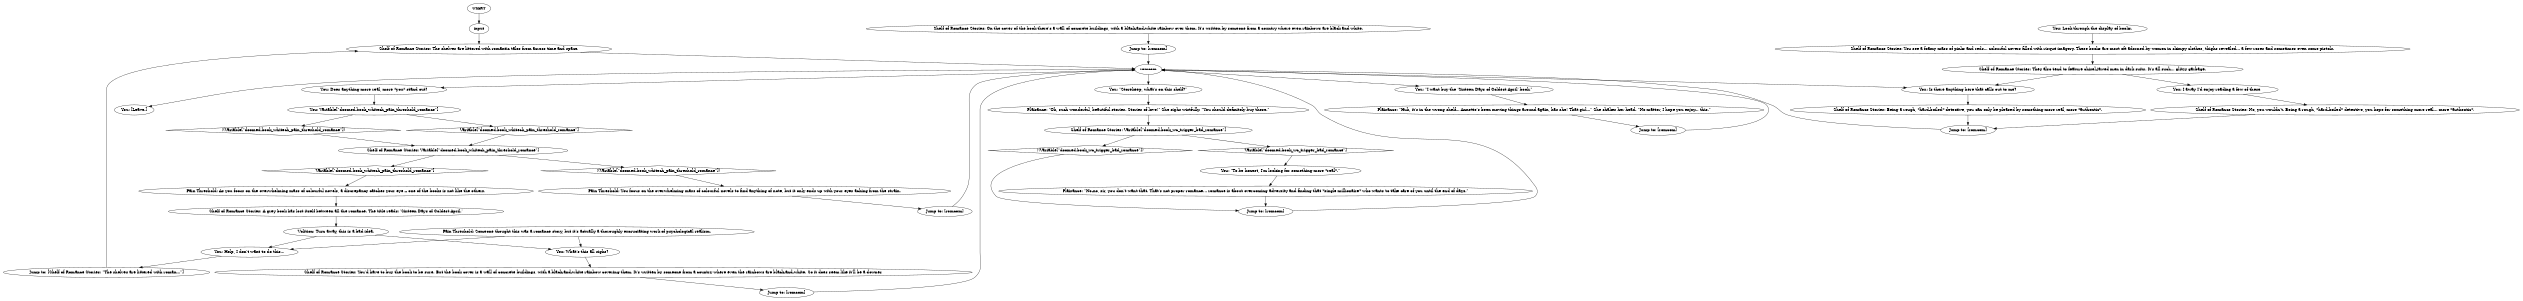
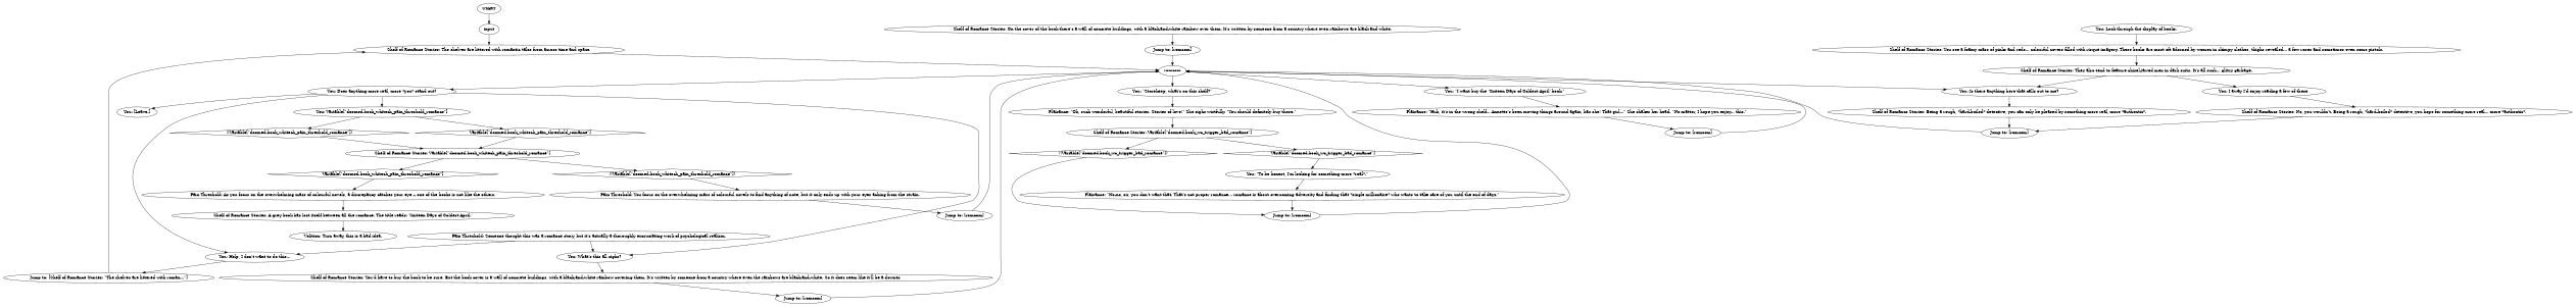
  digraph {
    n1 [label=START]
    n2 [label=input]
    n3 [label="Shelf of Romance Stories: The shelves are littered with romantic tales from across time and space."]
    n4 [label=romcom]
    n5 [label="Shelf of Romance Stories: You'd have to buy the book to be sure. But the book cover is a wall of concrete buildings, with a black-and-white rainbow covering them. It's written by someone from a country where even the rainbows are black-and-white. So it does seem like it'll be a downer."]
    n6 [label="Jump to: [romcom]"]
    n7 [label="You: Does anything more real, more *you* stand out?"]
    n8 [label="You: [Leave.]"]
    n9 [label="You: \"I want buy the 'Sixteen Days of Coldest April' book.\""]
    n10 [label="You: \"Storekeep, what's on this shelf?\""]
    n11 [label="You: Is there anything here that calls out to me?"]
    n12 [label="You: Variable[\"doomed.book_whitech_pain_threshold_romance\"]"]
    n13 [label="Variable[\"doomed.book_whitech_pain_threshold_romance\"]" shape=diamond]
    n14 [label="!(Variable[\"doomed.book_whitech_pain_threshold_romance\"])" shape=diamond]
    n15 [label="Shelf of Romance Stories: Variable[\"doomed.book_whitech_pain_threshold_romance\"]"]
    n16 [label="Variable[\"doomed.book_whitech_pain_threshold_romance\"]" shape=diamond]
    n17 [label="!(Variable[\"doomed.book_whitech_pain_threshold_romance\"])" shape=diamond]
    n18 [label="Shelf of Romance Stories: Being a rough, *hard-boiled* detective, you can only be pleased by something more real, more *authentic*."]
    n19 [label="Jump to: [romcom]"]
    n20 [label="Volition: Turn away, this is a bad idea."]
    n21 [label="You: What's this all sighs?"]
    n22 [label="You: Help, I don't want to do this..."]
    n23 [label="Jump to: [Shelf of Romance Stories: \"The shelves are littered with roman...\"]"]
    n24 [label="Pain Threshold: You focus on the overwhelming mass of colourful novels to find anything of note, but it only ends up with your eyes aching from the strain."]
    n25 [label="Jump to: [romcom]"]
    n26 [label="Pain Threshold: As you focus on the overwhelming mass of colourful novels, a discrepancy catches your eye -- one of the books is not like the others."]
    n27 [label="Shelf of Romance Stories: A grey book has lost itself between all the romance. The title reads: 'Sixteen Days of Coldest April.'"]
    n28 [label="Plaisance: \"Huh, it's in the wrong shelf... Annette's been moving things around again, has she! That girl...\" She shakes her head. \"No matter, I hope you enjoy... this.\""]
    n29 [label="Jump to: [romcom]"]
    n30 [label="You: I away I'd enjoy reading a few of these."]
    n31 [label="Shelf of Romance Stories: No, you wouldn't. Being a rough, *hard-boiled* detective, you hope for something more real... more *authentic*."]
    n32 [label="Shelf of Romance Stories: On the cover of the book there's a wall of concrete buildings, with a black-and-white rainbow over them. It's written by someone from a country where even rainbows are black and white."]
    n33 [label="Jump to: [romcom]"]
    n34 [label="Shelf of Romance Stories: You see a foamy mass of pinks and reds... colourful covers filled with risqué imagery. These books are most oft adorned by women in skimpy clothes, thighs revealed... a few roses and sometimes even some pistols."]
    n35 [label="Shelf of Romance Stories: They also tend to feature chisel-jawed men in dark suits. It's all such... glitzy garbage."]
    n36 [label="Plaisance: \"Oh, such wonderful, beautiful stories. Stories of love!\" She sighs wistfully. \"You should definitely buy these.\""]
    n37 [label="You: Look through the display of books."]
    n38 [label="Jump to: [romcom]"]
    n39 [label="Shelf of Romance Stories: Variable[\"doomed.book_wc_trigger_bad_romance\"]"]
    n40 [label="You: \"To be honest, I'm looking for something more *real*.\""]
    n41 [label="Plaisance: \"No-no, sir, you don't want that. That's not proper romance... romance is about overcoming adversity and finding that *single millionaire* who wants to take care of you until the end of days.\""]
    n42 [label="Variable[\"doomed.book_wc_trigger_bad_romance\"]" shape=diamond]
    n43 [label="!(Variable[\"doomed.book_wc_trigger_bad_romance\"])" shape=diamond]
    n44 [label="Pain Threshold: Someone thought this was a romance story, but it's actually a thoroughly excruciating work of psychological realism."]
    n1 -> n2
    n2 -> n3
    n3 -> n4
    n4 -> n7
-   n4 -> n8
+   n7 -> n8
    n4 -> n9
    n4 -> n10
    n4 -> n11
    n5 -> n6
    n6 -> n4
    n7 -> n12
    n9 -> n28
    n10 -> n36
    n11 -> n18
    n12 -> n13
    n12 -> n14
    n13 -> n15
    n14 -> n15
    n15 -> n16
    n15 -> n17
    n16 -> n26
    n17 -> n24
    n18 -> n19
    n19 -> n4
-   n20 -> n21
-   n20 -> n22
+   n7 -> n21
+   n7 -> n22
    n21 -> n5
    n22 -> n23
    n23 -> n3
    n24 -> n25
    n25 -> n4
    n26 -> n27
    n27 -> n20
    n28 -> n29
    n29 -> n4
    n30 -> n31
    n31 -> n19
    n32 -> n33
    n33 -> n4
    n34 -> n35
    n35 -> n11
    n35 -> n30
    n36 -> n39
    n37 -> n34
    n38 -> n4
    n39 -> n42
    n39 -> n43
    n40 -> n41
    n41 -> n38
    n42 -> n40
    n43 -> n38
    n44 -> n21
    n44 -> n22
  }
